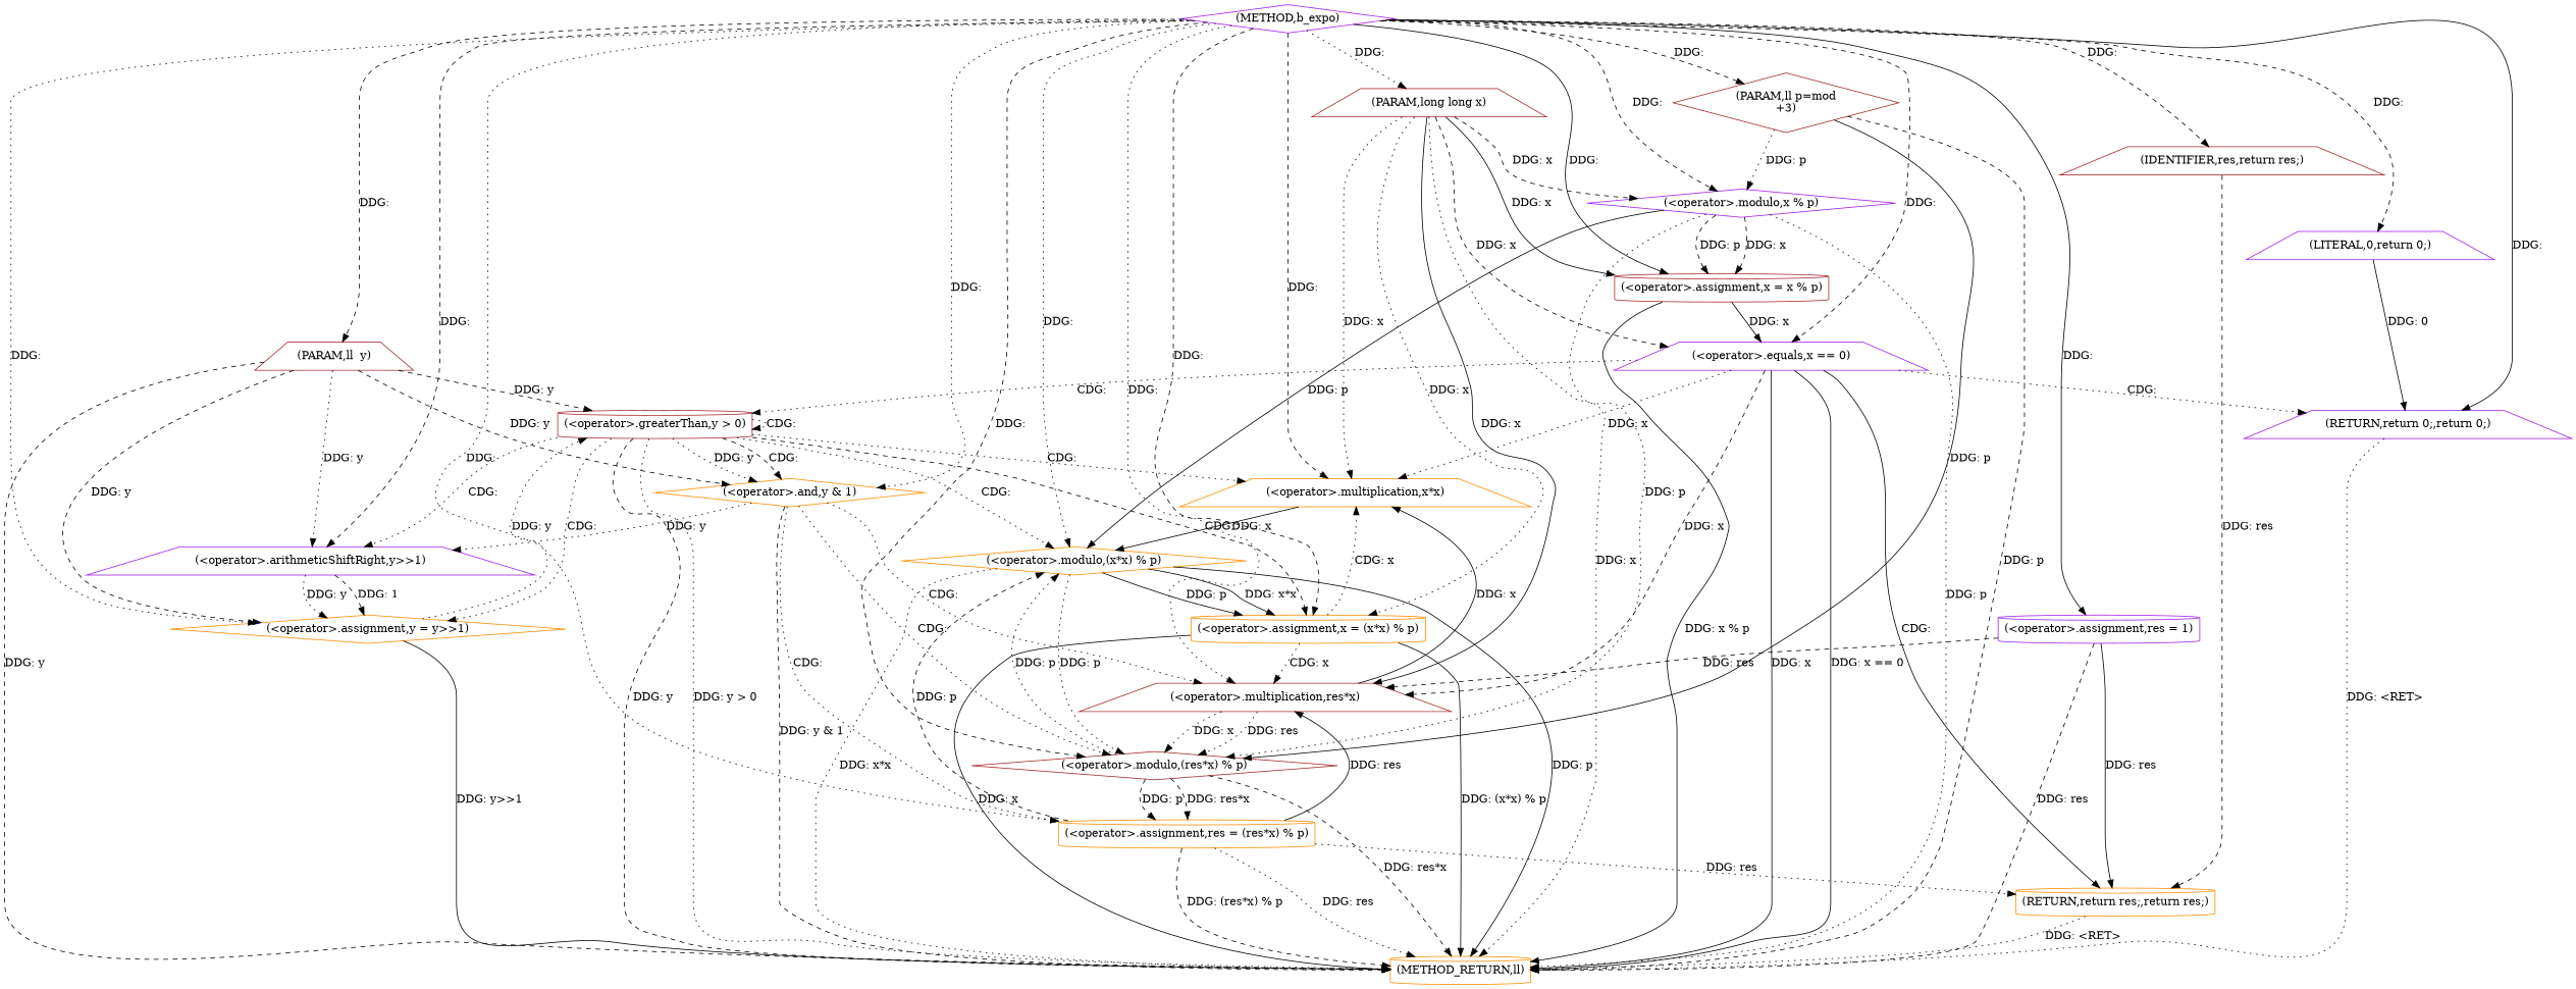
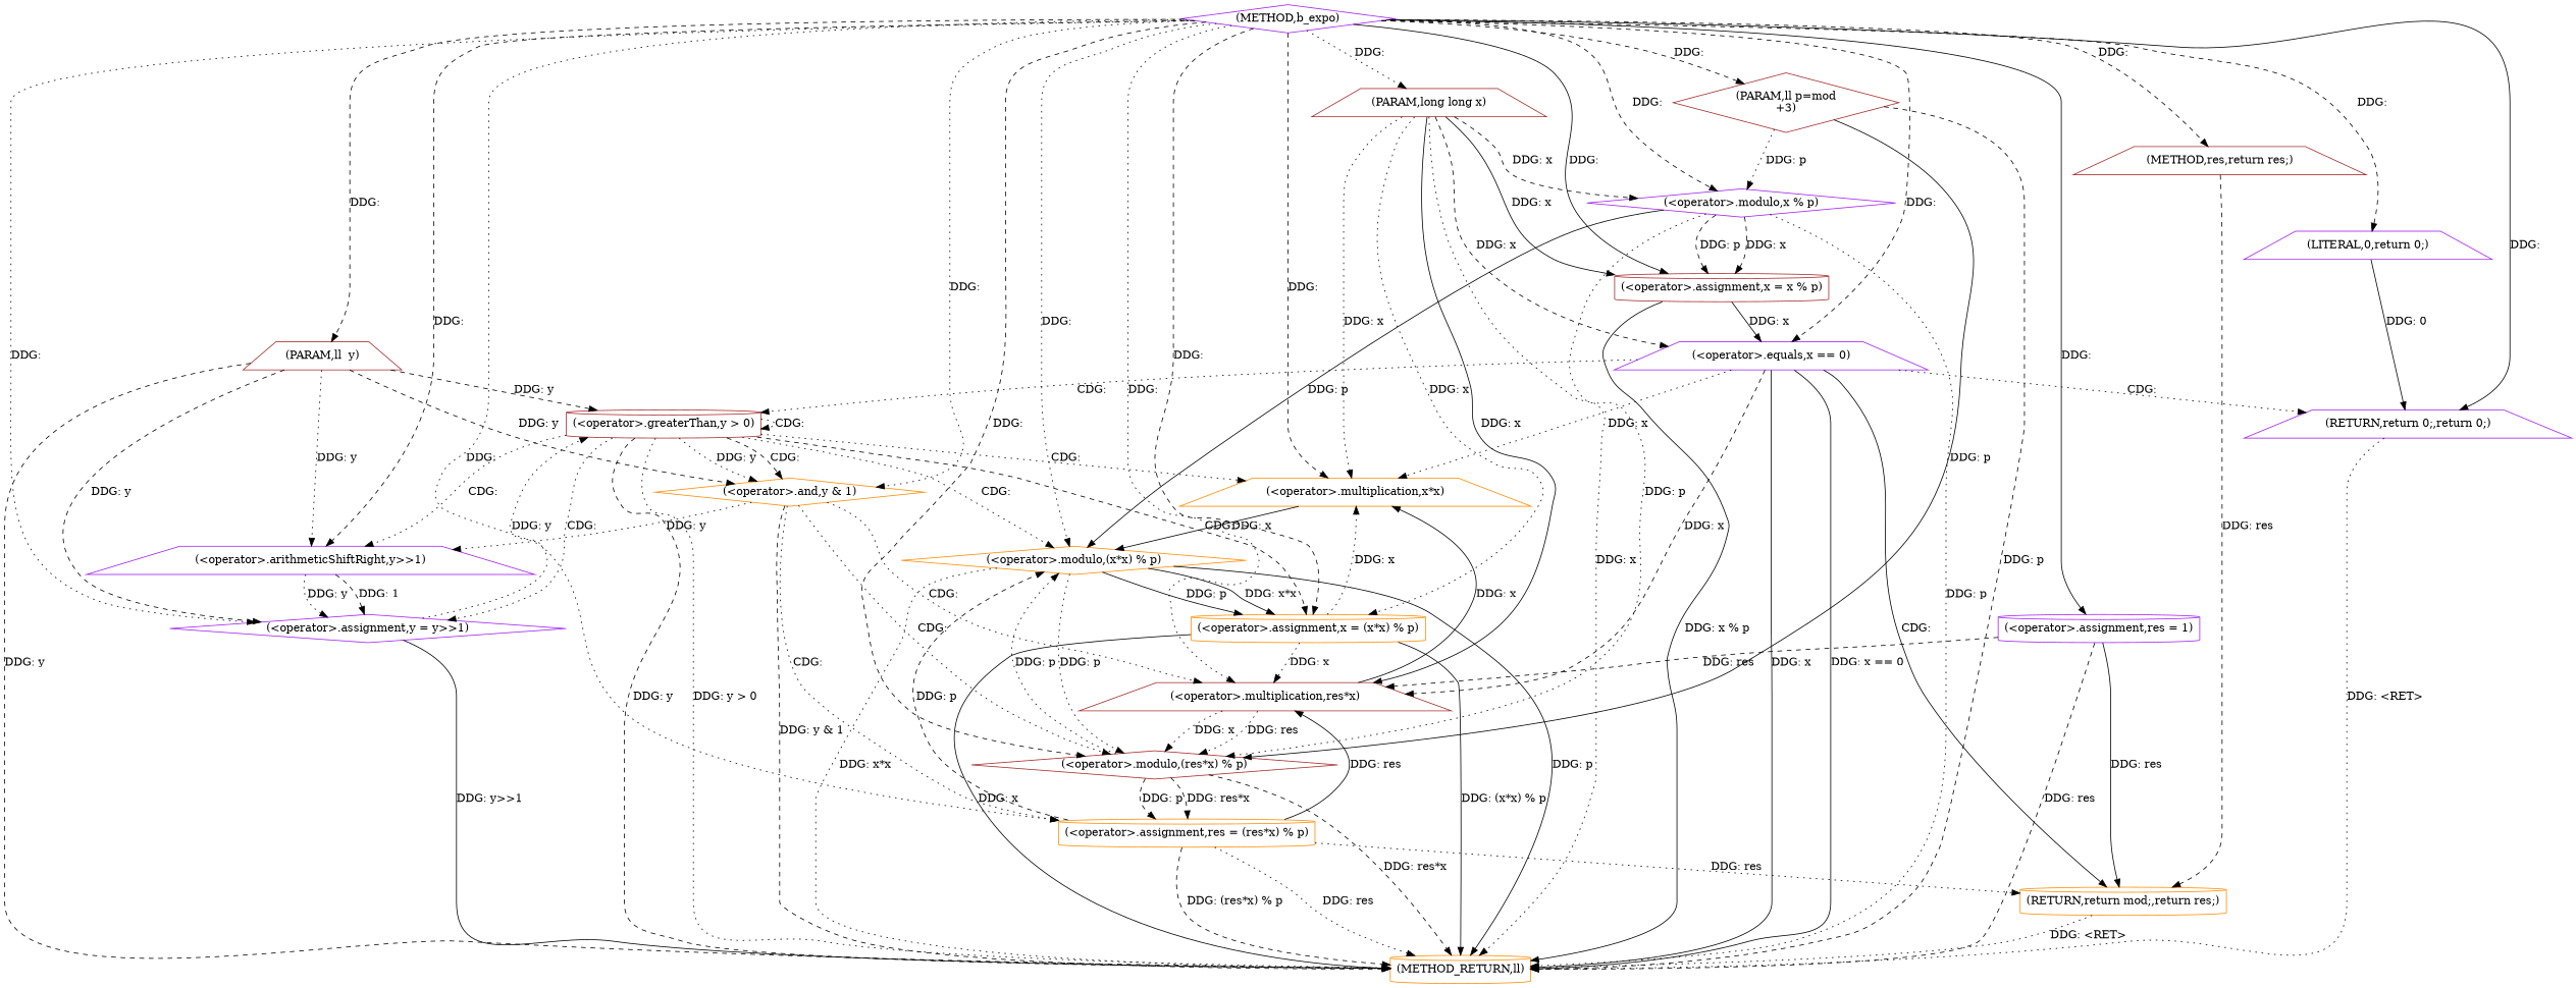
  digraph {
    node [color=purple shape=trapezium]
    edge [style=dotted]
    n1 [label="(METHOD,b_expo)" shape=diamond]
    n2 [color=brown label="(PARAM,long long x)"]
    n3 [color=brown label="(PARAM,ll  y)"]
    n4 [color=brown label="(PARAM,ll p=mod\n+3)" shape=diamond]
    n5 [label="(<operator>.assignment,res = 1)" shape=cylinder]
    n6 [color=brown label="(<operator>.assignment,x = x % p)" shape=cylinder]
    n7 [label="(<operator>.equals,x == 0)"]
    n8 [label="(RETURN,return 0;,return 0;)"]
-   n9 [color=brown label="(IDENTIFIER,res,return res;)"]
+   n9 [color=brown label="(METHOD,res,return res;)"]
    n10 [label="(<operator>.modulo,x % p)" shape=diamond]
    n11 [label="(LITERAL,0,return 0;)"]
-   n12 [color=darkorange label="(<operator>.assignment,y = y>>1)" shape=diamond]
+   n12 [label="(<operator>.assignment,y = y>>1)" shape=diamond]
    n13 [color=darkorange label="(<operator>.assignment,x = (x*x) % p)" shape=cylinder]
    n14 [color=darkorange label="(<operator>.and,y & 1)" shape=diamond]
    n15 [color=darkorange label="(<operator>.assignment,res = (res*x) % p)" shape=cylinder]
    n16 [label="(<operator>.arithmeticShiftRight,y>>1)"]
    n17 [color=darkorange label="(<operator>.modulo,(x*x) % p)" shape=diamond]
    n18 [color=brown label="(<operator>.modulo,(res*x) % p)" shape=diamond]
    n19 [color=darkorange label="(<operator>.multiplication,x*x)"]
    n20 [color=brown label="(<operator>.multiplication,res*x)"]
    n21 [color=darkorange label="(METHOD_RETURN,ll)" shape=cylinder]
    n22 [color=brown label="(<operator>.greaterThan,y > 0)" shape=cylinder]
-   n23 [color=darkorange label="(RETURN,return res;,return res;)" shape=cylinder]
+   n23 [color=darkorange label="(RETURN,return mod;,return res;)" shape=cylinder]
    n1 -> n2 [label="DDG: "]
    n1 -> n3 [label="DDG: " style=dashed]
    n1 -> n4 [label="DDG: " style=dashed]
    n1 -> n5 [label="DDG: " style=solid]
    n1 -> n6 [label="DDG: " style=solid]
    n1 -> n7 [label="DDG: " style=dashed]
    n1 -> n8 [label="DDG: " style=solid]
    n1 -> n9 [label="DDG: " style=dashed]
    n1 -> n10 [label="DDG: " style=dashed]
    n1 -> n11 [label="DDG: " style=dashed]
    n1 -> n12 [label="DDG: "]
    n1 -> n13 [label="DDG: " style=dashed]
    n1 -> n14 [label="DDG: "]
    n1 -> n15 [label="DDG: "]
    n1 -> n16 [label="DDG: " style=dashed]
    n1 -> n17 [label="DDG: "]
    n1 -> n18 [label="DDG: " style=dashed]
    n1 -> n19 [label="DDG: " style=dashed]
    n1 -> n20 [label="DDG: "]
    n2 -> n6 [label="DDG: x" style=solid]
    n2 -> n7 [label="DDG: x" style=dashed]
    n2 -> n10 [label="DDG: x" style=dashed]
    n2 -> n13 [label="DDG: x"]
    n2 -> n19 [label="DDG: x"]
    n2 -> n20 [label="DDG: x" style=solid]
    n2 -> n21 [label="DDG: x"]
    n3 -> n12 [label="DDG: y" style=dashed]
    n3 -> n14 [label="DDG: y" style=dashed]
    n3 -> n16 [label="DDG: y"]
    n3 -> n21 [label="DDG: y" style=dashed]
    n3 -> n22 [label="DDG: y" style=dashed]
    n4 -> n10 [label="DDG: p"]
    n4 -> n18 [label="DDG: p" style=solid]
    n4 -> n21 [label="DDG: p" style=dashed]
    n5 -> n20 [label="DDG: res" style=dashed]
    n5 -> n21 [label="DDG: res" style=dashed]
    n5 -> n23 [label="DDG: res" style=solid]
    n6 -> n7 [label="DDG: x" style=solid]
    n6 -> n21 [label="DDG: x % p" style=solid]
    n7 -> n8 [label="CDG: "]
    n7 -> n19 [label="DDG: x"]
    n7 -> n20 [label="DDG: x" style=dashed]
    n7 -> n21 [label="DDG: x" style=solid]
    n7 -> n21 [label="DDG: x == 0" style=solid]
    n7 -> n22 [label="CDG: "]
    n7 -> n23 [label="CDG: " style=solid]
    n8 -> n21 [label="DDG: <RET>"]
    n9 -> n23 [label="DDG: res" style=dashed]
    n10 -> n6 [label="DDG: x" style=dashed]
    n10 -> n6 [label="DDG: p" style=dashed]
    n10 -> n17 [label="DDG: p" style=solid]
    n10 -> n18 [label="DDG: p"]
    n10 -> n21 [label="DDG: p"]
    n11 -> n8 [label="DDG: 0" style=solid]
    n12 -> n21 [label="DDG: y>>1" style=solid]
    n12 -> n22 [label="DDG: y"]
-   n13 -> n19 [label="CDG: x"]
-   n13 -> n20 [label="CDG: x"]
+   n13 -> n19 [label="DDG: x"]
+   n13 -> n20 [label="DDG: x"]
    n13 -> n21 [label="DDG: x" style=solid]
    n13 -> n21 [label="DDG: (x*x) % p" style=solid]
    n14 -> n15 [label="CDG: "]
    n14 -> n16 [label="DDG: y"]
    n14 -> n18 [label="CDG: "]
    n14 -> n20 [label="CDG: "]
    n14 -> n21 [label="DDG: y & 1" style=dashed]
    n15 -> n17 [label="DDG: p" style=dashed]
    n15 -> n20 [label="DDG: res" style=solid]
    n15 -> n21 [label="DDG: res"]
    n15 -> n21 [label="DDG: (res*x) % p" style=dashed]
    n15 -> n23 [label="DDG: res"]
    n16 -> n12 [label="DDG: 1" style=dashed]
    n16 -> n12 [label="DDG: y"]
    n17 -> n13 [label="DDG: p" style=solid]
    n17 -> n13 [label="DDG: x*x" style=solid]
    n17 -> n18 [label="DDG: p"]
    n17 -> n21 [label="DDG: x*x"]
    n17 -> n21 [label="DDG: p" style=solid]
    n18 -> n15 [label="DDG: p" style=dashed]
    n18 -> n15 [label="DDG: res*x" style=dashed]
    n18 -> n17 [label="DDG: p"]
    n18 -> n21 [label="DDG: res*x" style=dashed]
    n19 -> n17 [label="DDG: x" style=solid]
    n20 -> n18 [label="DDG: x"]
    n20 -> n18 [label="DDG: res"]
    n20 -> n19 [label="DDG: x" style=solid]
    n22 -> n12 [label="CDG: "]
    n22 -> n13 [label="CDG: " style=dashed]
    n22 -> n14 [label="DDG: y"]
    n22 -> n14 [label="CDG: " style=dashed]
    n22 -> n16 [label="CDG: "]
    n22 -> n17 [label="CDG: "]
    n22 -> n19 [label="CDG: "]
    n22 -> n21 [label="DDG: y" style=dashed]
    n22 -> n21 [label="DDG: y > 0"]
    n22 -> n22 [label="CDG: "]
    n23 -> n21 [label="DDG: <RET>"]
  }
